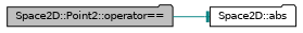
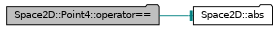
  digraph {
    rankdir=LR
    node [color=black fontname=Helvetica fontsize=10 shape=folder style=filled]
-   n1 [fillcolor=grey75 fontcolor=black height=0.2 label="Space2D::Point2::operator==" width=0.4]
+   n1 [fillcolor=grey75 fontcolor=black height=0.2 label="Space2D::Point4::operator==" width=0.4]
    n2 [fillcolor=white height=0.2 label="Space2D::abs" width=0.4]
    n1 -> n2 [color=teal fontname=Helvetica fontsize=10 labelfontname=Helvetica labelfontsize=10 style=solid arrowhead=tee]
  }
